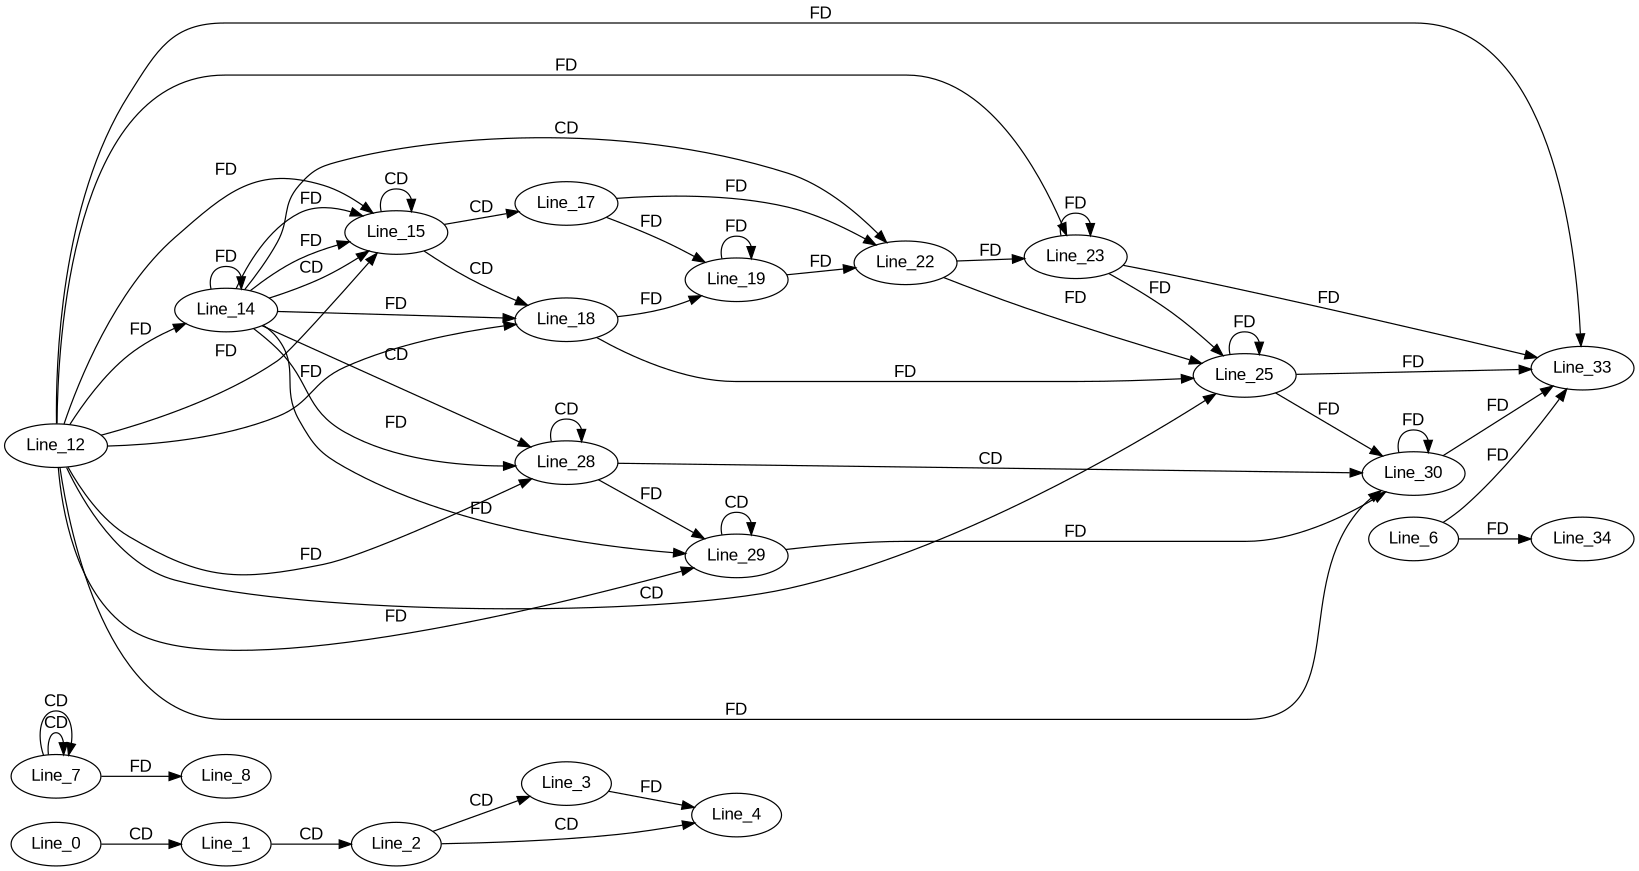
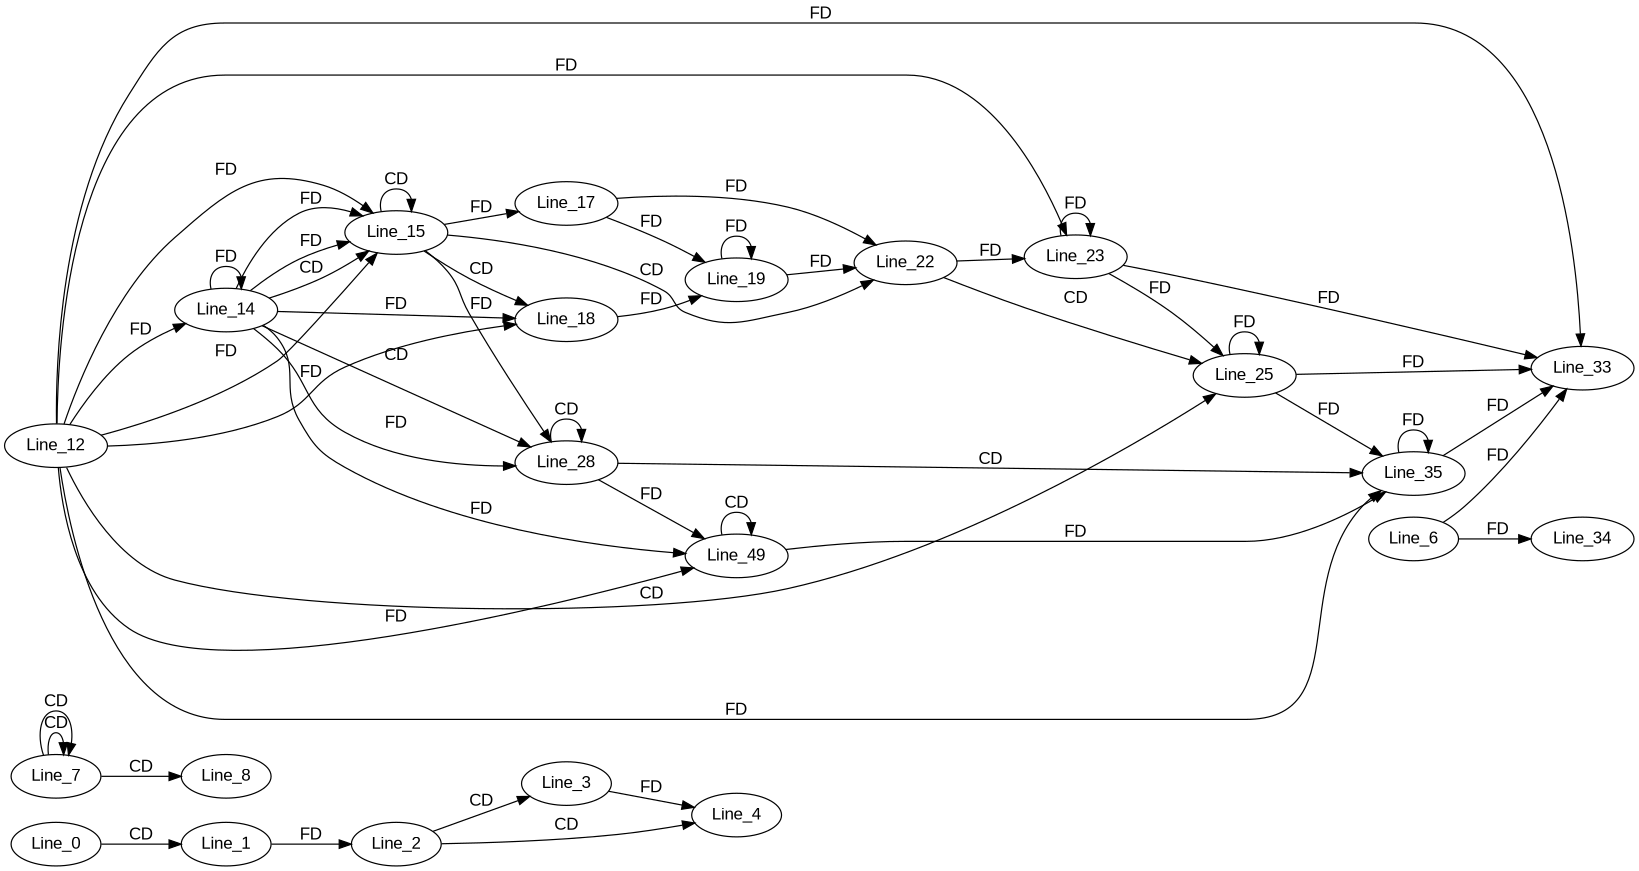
  digraph {
    fontname="Liberation Sans"
    rankdir=LR
    node [fontname="Liberation Sans"]
    edge [fontname="Liberation Sans"]
    Line_0
    Line_1
    Line_2
    Line_3
    Line_4
    Line_7
    Line_8
    Line_14
    Line_15
    n10 [label=Line_18]
    Line_28
-   Line_29
+   Line_29 [label=Line_49]
    Line_17
    Line_22
    Line_25
    Line_19
-   Line_30
+   Line_30 [label=Line_35]
    Line_12
    Line_23
    Line_33
    Line_6
    Line_34
    Line_0 -> Line_1 [label=CD]
-   Line_1 -> Line_2 [label=CD]
+   Line_1 -> Line_2 [label=FD]
    Line_2 -> Line_3 [label=CD]
    Line_2 -> Line_4 [label=CD]
    Line_3 -> Line_4 [label=FD]
    Line_7 -> Line_7 [label=CD]
    Line_7 -> Line_7 [label=CD]
-   Line_7 -> Line_8 [label=FD]
+   Line_7 -> Line_8 [label=CD]
    Line_14 -> Line_14 [label=FD]
    Line_14 -> Line_15 [label=CD]
    Line_14 -> Line_15 [label=FD]
    Line_14 -> Line_15 [label=FD]
    Line_14 -> n10 [label=FD]
    Line_14 -> Line_28 [label=CD]
    Line_14 -> Line_28 [label=FD]
    Line_14 -> Line_29 [label=FD]
    Line_15 -> Line_15 [label=CD]
    Line_15 -> n10 [label=CD]
-   Line_15 -> Line_17 [label=CD]
-   Line_14 -> Line_22 [label=CD]
-   n10 -> Line_25 [label=FD]
+   Line_15 -> Line_17 [label=FD]
+   Line_15 -> Line_22 [label=CD]
    n10 -> Line_19 [label=FD]
    Line_28 -> Line_28 [label=CD]
    Line_28 -> Line_29 [label=FD]
    Line_28 -> Line_30 [label=CD]
    Line_29 -> Line_29 [label=CD]
    Line_29 -> Line_30 [label=FD]
    Line_17 -> Line_22 [label=FD]
    Line_17 -> Line_19 [label=FD]
-   Line_22 -> Line_25 [label=FD]
+   Line_22 -> Line_25 [label=CD]
    Line_22 -> Line_23 [label=FD]
    Line_25 -> Line_25 [label=FD]
    Line_25 -> Line_30 [label=FD]
    Line_25 -> Line_33 [label=FD]
    Line_19 -> Line_22 [label=FD]
    Line_19 -> Line_19 [label=FD]
    Line_30 -> Line_30 [label=FD]
    Line_30 -> Line_33 [label=FD]
    Line_12 -> Line_14 [label=FD]
    Line_12 -> Line_15 [label=FD]
    Line_12 -> Line_15 [label=FD]
    Line_12 -> n10 [label=FD]
-   Line_12 -> Line_28 [label=FD]
+   Line_15 -> Line_28 [label=FD]
    Line_12 -> Line_29 [label=FD]
    Line_12 -> Line_25 [label=CD]
    Line_12 -> Line_30 [label=FD]
    Line_12 -> Line_23 [label=FD]
    Line_12 -> Line_33 [label=FD]
    Line_23 -> Line_25 [label=FD]
    Line_23 -> Line_23 [label=FD]
    Line_23 -> Line_33 [label=FD]
    Line_6 -> Line_33 [label=FD]
    Line_6 -> Line_34 [label=FD]
  }
